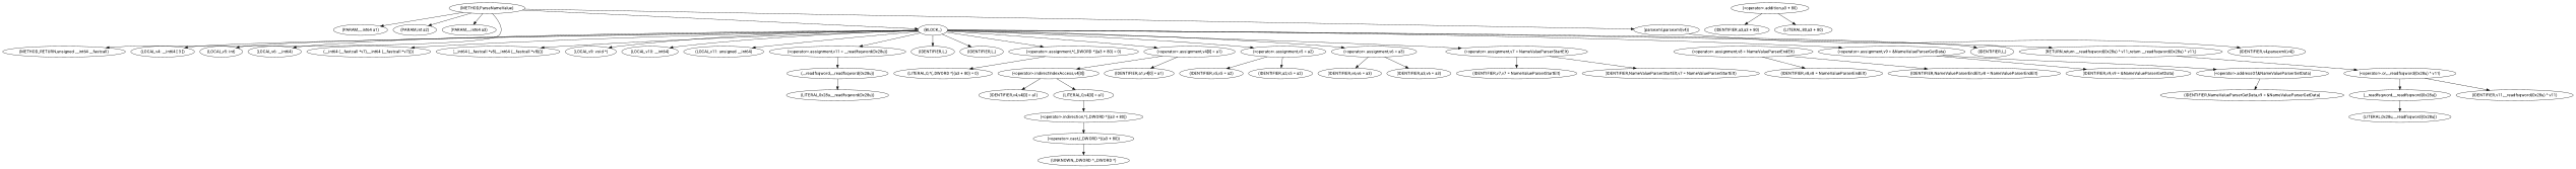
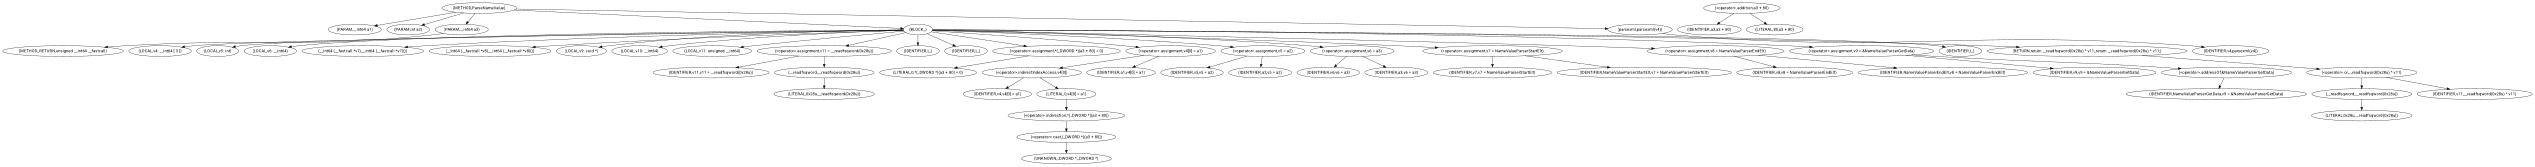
  digraph {
    fontname=Roboto
    node [fontname=Roboto]
    edge [fontname=Roboto]
    n1 [label="(METHOD,ParseNameValue)"]
    n2 [label="(PARAM,__int64 a1)"]
    n3 [label="(PARAM,int a2)"]
    n4 [label="(PARAM,__int64 a3)"]
    n5 [label="(BLOCK,,)"]
    n6 [label="(METHOD_RETURN,unsigned __int64 __fastcall)"]
    n7 [label="(parsexml,parsexml(v4))"]
    n8 [label="(LOCAL,v4: __int64 [ 3 ])"]
    n9 [label="(LOCAL,v5: int)"]
    n10 [label="(LOCAL,v6: __int64)"]
    n11 [label="(__int64 (__fastcall *v7),__int64 (__fastcall *v7)())"]
    n12 [label="(__int64 (__fastcall *v8),__int64 (__fastcall *v8)())"]
    n13 [label="(LOCAL,v9: void *)"]
    n14 [label="(LOCAL,v10: __int64)"]
    n15 [label="(LOCAL,v11: unsigned __int64)"]
    n16 [label="(<operator>.assignment,v11 = __readfsqword(0x28u))"]
    n17 [label="(IDENTIFIER,L,)"]
    n18 [label="(IDENTIFIER,L,)"]
    n19 [label="(<operator>.assignment,*(_DWORD *)(a3 + 80) = 0)"]
    n20 [label="(<operator>.assignment,v4[0] = a1)"]
    n21 [label="(<operator>.assignment,v5 = a2)"]
    n22 [label="(<operator>.assignment,v6 = a3)"]
    n23 [label="(<operator>.assignment,v7 = NameValueParserStartElt)"]
    n24 [label="(<operator>.assignment,v8 = NameValueParserEndElt)"]
    n25 [label="(<operator>.assignment,v9 = &NameValueParserGetData)"]
    n26 [label="(IDENTIFIER,L,)"]
    n27 [label="(RETURN,return __readfsqword(0x28u) ^ v11;,return __readfsqword(0x28u) ^ v11;)"]
+   n28 [label="(IDENTIFIER,v11,v11 = __readfsqword(0x28u))"]
    n29 [label="(__readfsqword,__readfsqword(0x28u))"]
    n30 [label="(LITERAL,0,*(_DWORD *)(a3 + 80) = 0)"]
    n31 [label="(<operator>.indirectIndexAccess,v4[0])"]
    n32 [label="(IDENTIFIER,a1,v4[0] = a1)"]
    n33 [label="(IDENTIFIER,v5,v5 = a2)"]
    n34 [label="(IDENTIFIER,a2,v5 = a2)"]
    n35 [label="(IDENTIFIER,v6,v6 = a3)"]
    n36 [label="(IDENTIFIER,a3,v6 = a3)"]
    n37 [label="(IDENTIFIER,v7,v7 = NameValueParserStartElt)"]
    n38 [label="(IDENTIFIER,NameValueParserStartElt,v7 = NameValueParserStartElt)"]
    n39 [label="(IDENTIFIER,v8,v8 = NameValueParserEndElt)"]
    n40 [label="(IDENTIFIER,NameValueParserEndElt,v8 = NameValueParserEndElt)"]
    n41 [label="(IDENTIFIER,v9,v9 = &NameValueParserGetData)"]
    n42 [label="(<operator>.addressOf,&NameValueParserGetData)"]
    n43 [label="(IDENTIFIER,v4,parsexml(v4))"]
    n44 [label="(<operator>.or,__readfsqword(0x28u) ^ v11)"]
    n45 [label="(LITERAL,0x28u,__readfsqword(0x28u))"]
    n46 [label="(<operator>.indirection,*(_DWORD *)(a3 + 80))"]
    n47 [label="(<operator>.cast,(_DWORD *)(a3 + 80))"]
    n48 [label="(UNKNOWN,_DWORD *,_DWORD *)"]
    n49 [label="(<operator>.addition,a3 + 80)"]
    n50 [label="(IDENTIFIER,a3,a3 + 80)"]
    n51 [label="(LITERAL,80,a3 + 80)"]
    n52 [label="(IDENTIFIER,v4,v4[0] = a1)"]
    n53 [label="(LITERAL,0,v4[0] = a1)"]
    n54 [label="(IDENTIFIER,NameValueParserGetData,v9 = &NameValueParserGetData)"]
    n55 [label="(__readfsqword,__readfsqword(0x28u))"]
    n56 [label="(IDENTIFIER,v11,__readfsqword(0x28u) ^ v11)"]
    n57 [label="(LITERAL,0x28u,__readfsqword(0x28u))"]
    n1 -> n2
    n1 -> n3
    n1 -> n4
    n1 -> n5
-   n1 -> n6
+   n4 -> n6
    n1 -> n7
    n5 -> n8
    n5 -> n9
    n5 -> n10
    n5 -> n11
    n5 -> n12
    n5 -> n13
    n5 -> n14
    n5 -> n15
    n5 -> n16
    n5 -> n17
    n5 -> n18
    n5 -> n19
    n5 -> n20
    n5 -> n21
    n5 -> n22
    n5 -> n23
+   n5 -> n24
    n5 -> n25
    n5 -> n26
    n5 -> n27
    n7 -> n43
+   n16 -> n28
    n16 -> n29
    n19 -> n30
    n20 -> n31
    n20 -> n32
    n21 -> n33
    n21 -> n34
    n22 -> n35
    n22 -> n36
    n23 -> n37
    n23 -> n38
    n24 -> n39
    n24 -> n40
    n25 -> n41
    n25 -> n42
    n27 -> n44
    n29 -> n45
    n31 -> n52
    n31 -> n53
    n42 -> n54
    n44 -> n55
    n44 -> n56
    n46 -> n47
    n47 -> n48
    n49 -> n50
    n49 -> n51
    n53 -> n46
    n55 -> n57
  }
